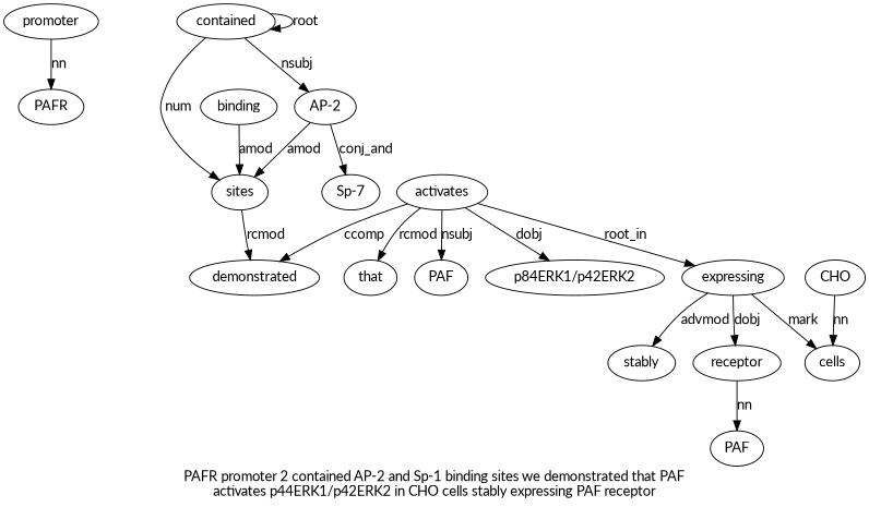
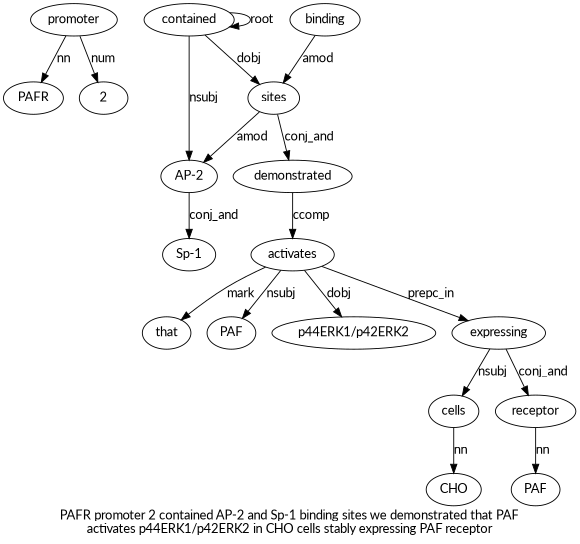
  digraph {
    fontname=Lato
    label="PAFR promoter 2 contained AP-2 and Sp-1 binding sites we demonstrated that PAF\nactivates p44ERK1/p42ERK2 in CHO cells stably expressing PAF receptor"
    node [fillcolor=white fontname=Lato style=filled]
    edge [fontname=Lato]
    n1 [label=promoter]
    n2 [label=PAFR]
+   n3 [label=2]
    n4 [label=contained]
    n5 [label=sites]
    n6 [label="AP-2"]
    n7 [label=demonstrated]
-   n8 [label="Sp-7"]
+   n8 [label="Sp-1"]
    n9 [label=binding]
    n10 [label=activates]
    n11 [label=that]
    n12 [label=PAF]
-   n13 [label="p84ERK1/p42ERK2"]
+   n13 [label="p44ERK1/p42ERK2"]
    n14 [label=expressing]
    n15 [label=cells]
-   n16 [label=stably]
    n17 [label=receptor]
    n18 [label=CHO]
    n19 [label=PAF]
    n1 -> n2 [label=nn]
+   n1 -> n3 [label=num]
    n4 -> n4 [label=root]
-   n4 -> n5 [label=num]
+   n4 -> n5 [label=dobj]
    n4 -> n6 [label=nsubj]
-   n6 -> n5 [label=amod]
-   n5 -> n7 [label=rcmod]
+   n5 -> n6 [label=amod]
+   n5 -> n7 [label=conj_and]
    n6 -> n8 [label=conj_and]
-   n10 -> n7 [label=ccomp]
+   n7 -> n10 [label=ccomp]
    n9 -> n5 [label=amod]
-   n10 -> n11 [label=rcmod]
+   n10 -> n11 [label=mark]
    n10 -> n12 [label=nsubj]
    n10 -> n13 [label=dobj]
-   n10 -> n14 [label=root_in]
-   n14 -> n15 [label=mark]
-   n14 -> n16 [label=advmod]
-   n14 -> n17 [label=dobj]
-   n18 -> n15 [label=nn]
+   n10 -> n14 [label=prepc_in]
+   n14 -> n15 [label=nsubj]
+   n14 -> n17 [label=conj_and]
+   n15 -> n18 [label=nn]
    n17 -> n19 [label=nn]
  }
